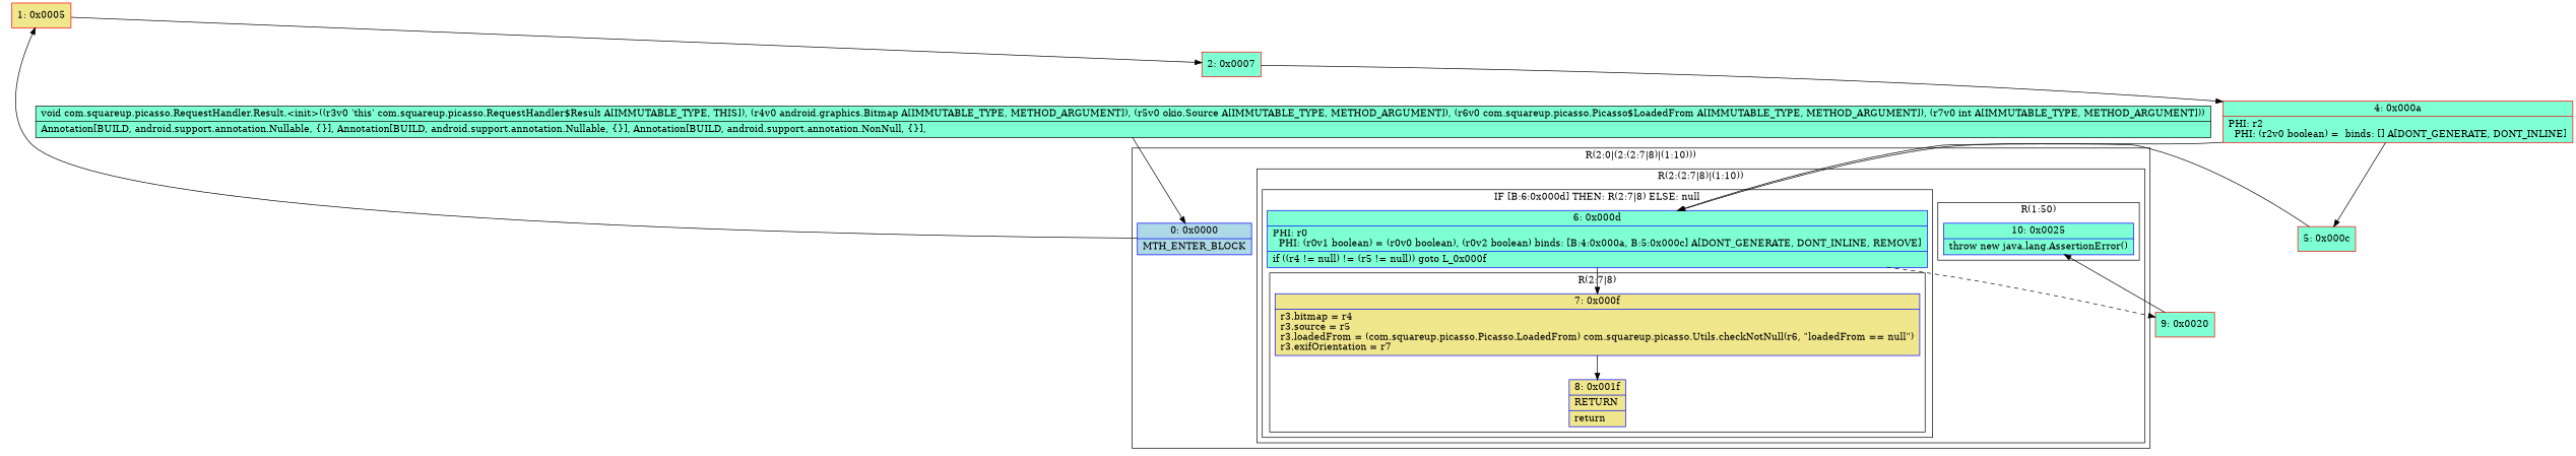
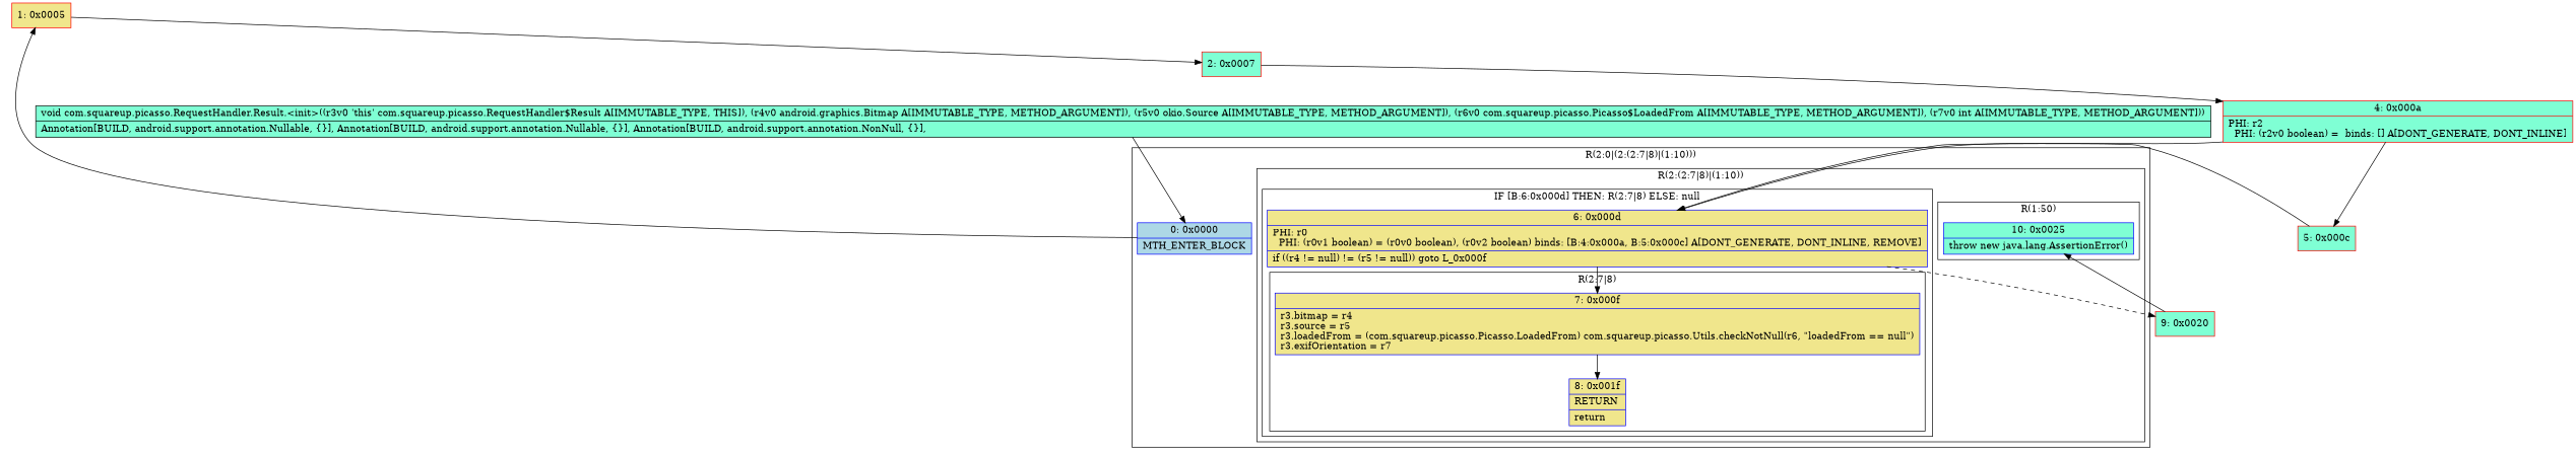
  digraph {
    fontname="DejaVu Serif"
    node [color=blue fillcolor=aquamarine fontname="DejaVu Serif" shape=record style=filled]
    edge [fontname="DejaVu Serif"]
    n1 [fillcolor=khaki label="{7\:\ 0x000f|r3.bitmap = r4\lr3.source = r5\lr3.loadedFrom = (com.squareup.picasso.Picasso.LoadedFrom) com.squareup.picasso.Utils.checkNotNull(r6, \"loadedFrom == null\")\lr3.exifOrientation = r7\l}"]
    n2 [fillcolor=khaki label="{8\:\ 0x001f|RETURN\l|return\l}"]
-   n3 [label="{6\:\ 0x000d|PHI: r0 \l  PHI: (r0v1 boolean) = (r0v0 boolean), (r0v2 boolean) binds: [B:4:0x000a, B:5:0x000c] A[DONT_GENERATE, DONT_INLINE, REMOVE]\l|if ((r4 != null) != (r5 != null)) goto L_0x000f\l}"]
+   n3 [fillcolor=khaki label="{6\:\ 0x000d|PHI: r0 \l  PHI: (r0v1 boolean) = (r0v0 boolean), (r0v2 boolean) binds: [B:4:0x000a, B:5:0x000c] A[DONT_GENERATE, DONT_INLINE, REMOVE]\l|if ((r4 != null) != (r5 != null)) goto L_0x000f\l}"]
    n4 [label="{10\:\ 0x0025|throw new java.lang.AssertionError()\l}"]
    n5 [fillcolor=lightblue label="{0\:\ 0x0000|MTH_ENTER_BLOCK\l}"]
    n6 [color=red label="{9\:\ 0x0020}"]
    n7 [color=red fillcolor=khaki label="{1\:\ 0x0005}"]
    n8 [color=red label="{2\:\ 0x0007}"]
    n9 [color=red label="{4\:\ 0x000a|PHI: r2 \l  PHI: (r2v0 boolean) =  binds: [] A[DONT_GENERATE, DONT_INLINE]\l}"]
    n10 [color=red label="{5\:\ 0x000c}"]
    n11 [label="{void com.squareup.picasso.RequestHandler.Result.\<init\>((r3v0 'this' com.squareup.picasso.RequestHandler$Result A[IMMUTABLE_TYPE, THIS]), (r4v0 android.graphics.Bitmap A[IMMUTABLE_TYPE, METHOD_ARGUMENT]), (r5v0 okio.Source A[IMMUTABLE_TYPE, METHOD_ARGUMENT]), (r6v0 com.squareup.picasso.Picasso$LoadedFrom A[IMMUTABLE_TYPE, METHOD_ARGUMENT]), (r7v0 int A[IMMUTABLE_TYPE, METHOD_ARGUMENT]))  | Annotation[BUILD, android.support.annotation.Nullable, \{\}], Annotation[BUILD, android.support.annotation.Nullable, \{\}], Annotation[BUILD, android.support.annotation.NonNull, \{\}], \l}" color=""]
    subgraph cluster_1 {
      label="R(2:0|(2:(2:7|8)|(1:10)))"
      n5
      subgraph cluster_2 {
        label="R(2:(2:7|8)|(1:10))"
        subgraph cluster_3 {
          label="IF [B:6:0x000d] THEN: R(2:7|8) ELSE: null"
          n3
          subgraph cluster_4 {
            label="R(2:7|8)"
            n1
            n2
          }
        }
        subgraph cluster_5 {
          label="R(1:50)"
          n4
        }
      }
    }
    n1 -> n2
    n3 -> n1
    n3 -> n6 [style=dashed]
    n5 -> n7
    n6 -> n4
    n7 -> n8
    n8 -> n9
    n9 -> n3
    n9 -> n10
    n10 -> n3
    n11 -> n5
  }
